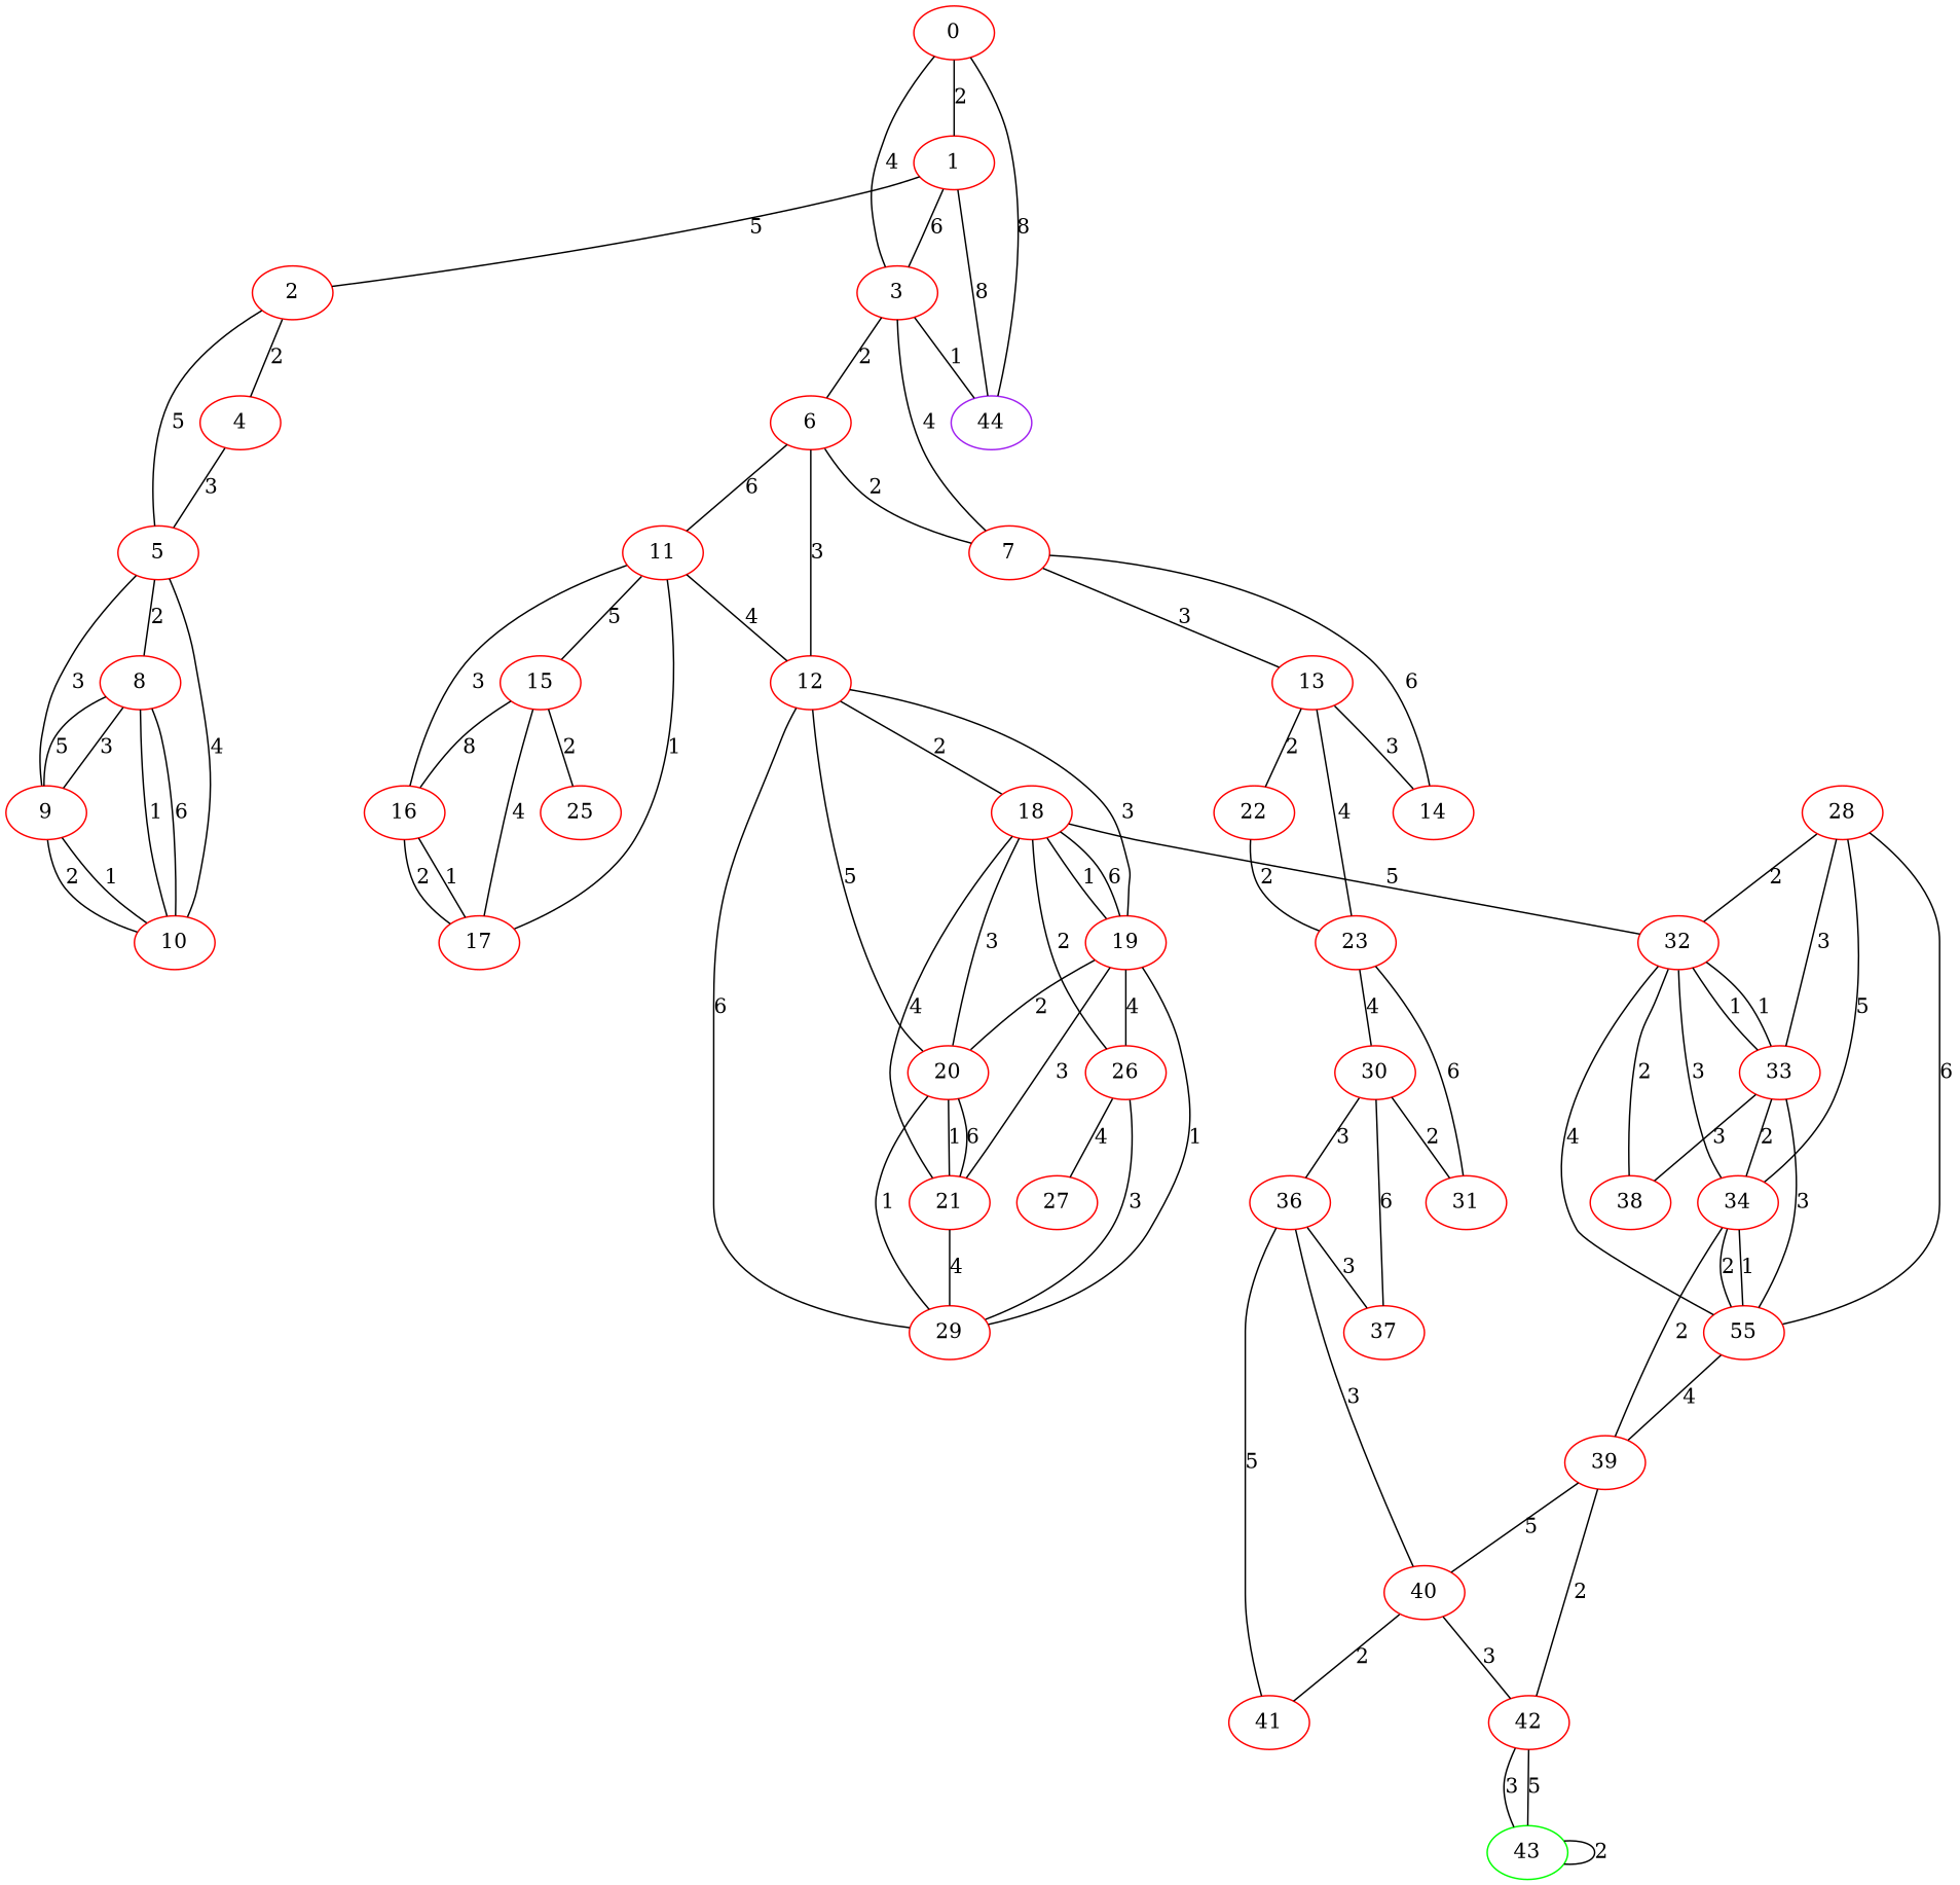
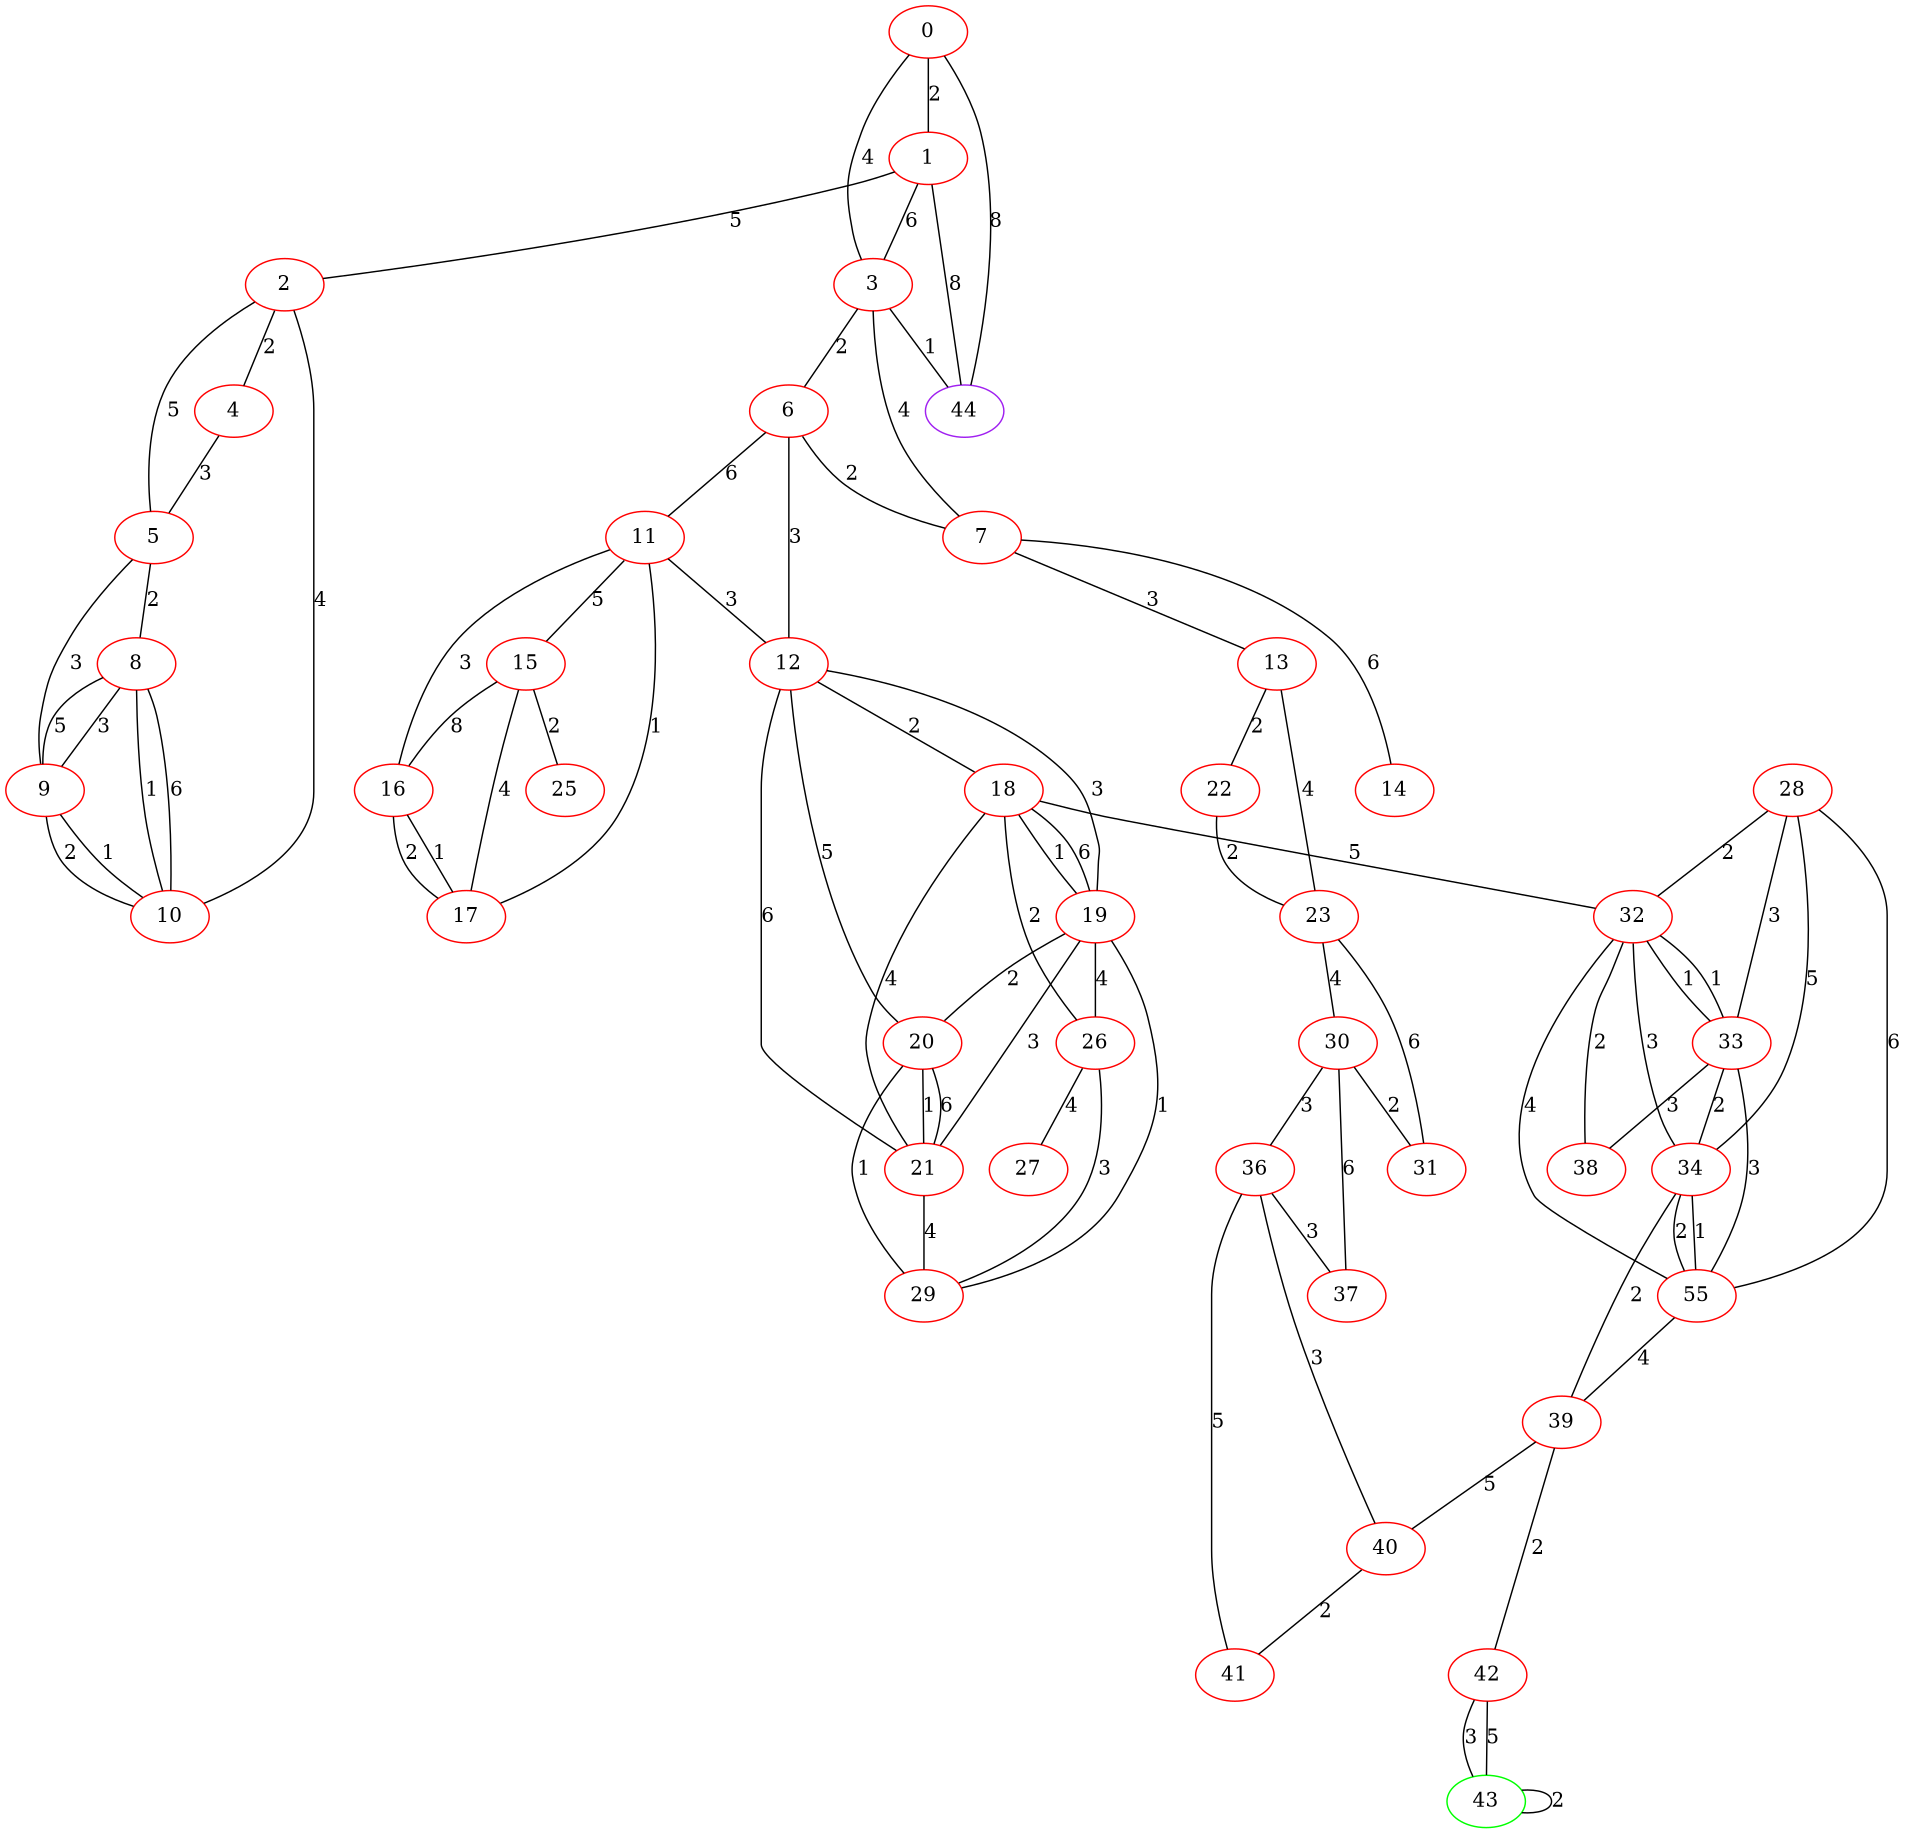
  graph {
    node [color=red weight=1]
    0
    1
    3
    44 [color=purple weight=4]
    2
    6
    7
    4
    5
    8
    9
    10
    11
    12
    13
    14
    15
    16
    17
    18
    19
    20
    21
    22
    23
    25
    26
    32
    29
    30
    31
    27
    36
    37
    28
    33
    34
    n38 [label=55]
    38
    39
    40
    41
    42
    43 [color=green weight=2]
    0 -- 1 [label=2]
    0 -- 3 [label=4]
    0 -- 44 [label=8]
    1 -- 3 [label=6]
    1 -- 44 [label=8]
    1 -- 2 [label=5]
    3 -- 44 [label=1]
    3 -- 6 [label=2]
    3 -- 7 [label=4]
    2 -- 4 [label=2]
    2 -- 5 [label=5]
    6 -- 7 [label=2]
    6 -- 11 [label=6]
    6 -- 12 [label=3]
    7 -- 13 [label=3]
    7 -- 14 [label=6]
    4 -- 5 [label=3]
    5 -- 8 [label=2]
    5 -- 9 [label=3]
-   5 -- 10 [label=4]
+   2 -- 10 [label=4]
    8 -- 9 [label=5]
    8 -- 9 [label=3]
    8 -- 10 [label=6]
    8 -- 10 [label=1]
    9 -- 10 [label=1]
    9 -- 10 [label=2]
-   11 -- 12 [label=4]
+   11 -- 12 [label=3]
    11 -- 15 [label=5]
    11 -- 16 [label=3]
    11 -- 17 [label=1]
    12 -- 18 [label=2]
    12 -- 19 [label=3]
    12 -- 20 [label=5]
-   12 -- 29 [label=6]
-   13 -- 14 [label=3]
+   12 -- 21 [label=6]
    13 -- 22 [label=2]
    13 -- 23 [label=4]
    15 -- 16 [label=8]
    15 -- 17 [label=4]
    15 -- 25 [label=2]
    16 -- 17 [label=1]
    16 -- 17 [label=2]
    18 -- 19 [label=1]
    18 -- 19 [label=6]
-   18 -- 20 [label=3]
    18 -- 21 [label=4]
    18 -- 26 [label=2]
    18 -- 32 [label=5]
    19 -- 20 [label=2]
    19 -- 21 [label=3]
    19 -- 26 [label=4]
    19 -- 29 [label=1]
    20 -- 21 [label=6]
    20 -- 21 [label=1]
    20 -- 29 [label=1]
    21 -- 29 [label=4]
    22 -- 23 [label=2]
    23 -- 30 [label=4]
    23 -- 31 [label=6]
    26 -- 29 [label=3]
    26 -- 27 [label=4]
    32 -- 33 [label=1]
    32 -- 33 [label=1]
    32 -- 34 [label=3]
    32 -- n38 [label=4]
    32 -- 38 [label=2]
    30 -- 31 [label=2]
    30 -- 36 [label=3]
    30 -- 37 [label=6]
    36 -- 37 [label=3]
    36 -- 40 [label=3]
    36 -- 41 [label=5]
    28 -- 32 [label=2]
    28 -- 33 [label=3]
    28 -- 34 [label=5]
    28 -- n38 [label=6]
    33 -- 34 [label=2]
    33 -- n38 [label=3]
    33 -- 38 [label=3]
    34 -- n38 [label=2]
    34 -- n38 [label=1]
    34 -- 39 [label=2]
    n38 -- 39 [label=4]
    39 -- 40 [label=5]
    39 -- 42 [label=2]
    40 -- 41 [label=2]
-   40 -- 42 [label=3]
    42 -- 43 [label=3]
    42 -- 43 [label=5]
    43 -- 43 [label=2]
  }
